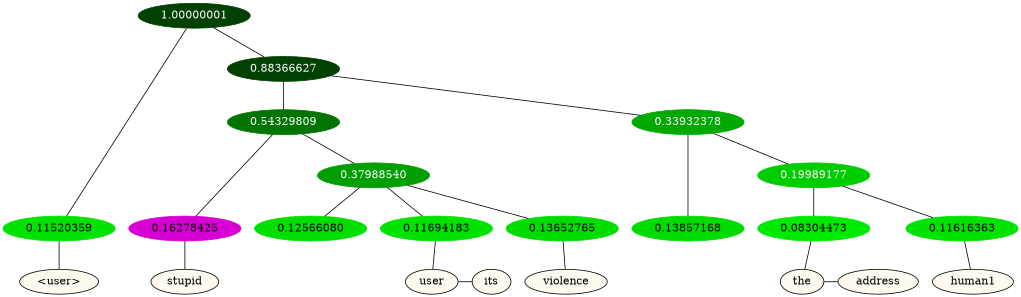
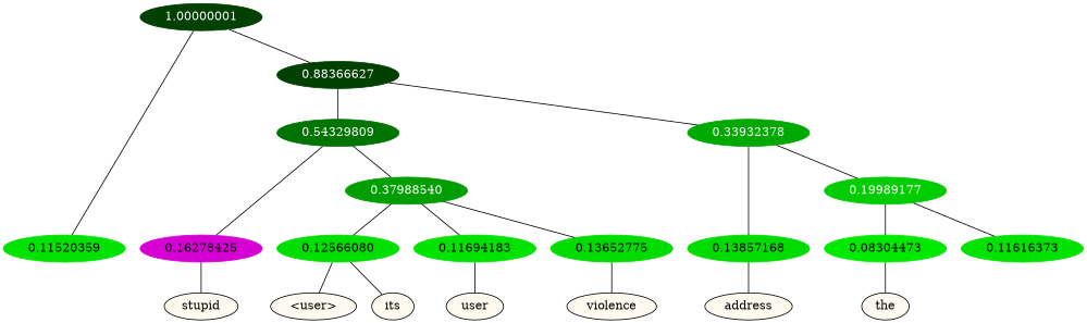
  graph {
    node [color=black format=png nodesep=0.001 ordering=out overlap_scaling=0.01 ranksep=0.001 style=filled]
    n1 [fillcolor=floralwhite height=0.15 label="\<user\>" style="filled,solid" width=0.15]
    n2 [fillcolor=floralwhite height=0.15 label=its style="filled,solid" width=0.15]
    n3 [fillcolor=floralwhite height=0.15 label=user style="filled,solid" width=0.15]
    n4 [fillcolor=floralwhite height=0.15 label=violence style="filled,solid" width=0.15]
    n5 [fillcolor=floralwhite height=0.15 label=stupid style="filled,solid" width=0.15]
    n6 [fillcolor=floralwhite height=0.15 label=address style="filled,solid" width=0.15]
    n7 [fillcolor=floralwhite height=0.15 label=the style="filled,solid" width=0.15]
-   n8 [fillcolor=floralwhite height=0.15 label=human1 style="filled,solid" width=0.15]
    n9 [color="0.334 1.000 0.885" fontcolor=black height=0.15 label=0.11520359 width=0.15]
    n10 [color="0.334 1.000 0.874" fontcolor=black height=0.15 label=0.12566080 width=0.15]
    n11 [color="0.334 1.000 0.883" fontcolor=black height=0.15 label=0.11694183 width=0.15]
-   n12 [color="0.334 1.000 0.863" fontcolor=black height=0.15 label=0.13652765 width=0.15]
+   n12 [color="0.334 1.000 0.863" fontcolor=black height=0.15 label=0.13652775 width=0.15]
    n13 [color="0.835 1.000 0.837" fontcolor=black height=0.15 label=0.16278425 width=0.15]
    n14 [color="0.334 1.000 0.861" fontcolor=black height=0.15 label=0.13857168 width=0.15]
    n15 [color="0.334 1.000 0.917" fontcolor=black height=0.15 label=0.08304473 width=0.15]
-   n16 [color="0.334 1.000 0.884" fontcolor=black height=0.15 label=0.11616363 width=0.15]
+   n16 [color="0.334 1.000 0.884" fontcolor=black height=0.15 label=0.11616373 width=0.15]
    n17 [color="0.334 1.000 0.250" fontcolor=grey99 height=0.15 label=1.00000001 width=0.15]
    n18 [color="0.334 1.000 0.250" fontcolor=grey99 height=0.15 label=0.88366627 width=0.15]
    n19 [color="0.334 1.000 0.457" fontcolor=grey99 height=0.15 label=0.54329809 width=0.15]
    n20 [color="0.334 1.000 0.661" fontcolor=grey99 height=0.15 label=0.33932378 width=0.15]
    n21 [color="0.334 1.000 0.620" fontcolor=grey99 height=0.15 label=0.37988540 width=0.15]
    n22 [color="0.334 1.000 0.800" fontcolor=grey99 height=0.15 label=0.19989177 width=0.15]
    subgraph sub_1 {
      rank=same
      n1
      n2
      n3
      n4
      n5
      n6
      n7
-     n8
    }
    subgraph sub_2 {
      rank=same
      n9
      n10
      n11
      n12
      n13
      n14
      n15
      n16
    }
-   n9 -- n1
-   n3 -- n2
+   n10 -- n1
+   n10 -- n2
    n11 -- n3
    n12 -- n4
    n13 -- n5
-   n7 -- n6
+   n14 -- n6
    n15 -- n7
-   n16 -- n8
    n17 -- n9
    n17 -- n18
    n18 -- n19
    n18 -- n20
    n19 -- n13
    n19 -- n21
    n20 -- n14
    n20 -- n22
    n21 -- n10
    n21 -- n11
    n21 -- n12
    n22 -- n15
    n22 -- n16
  }
